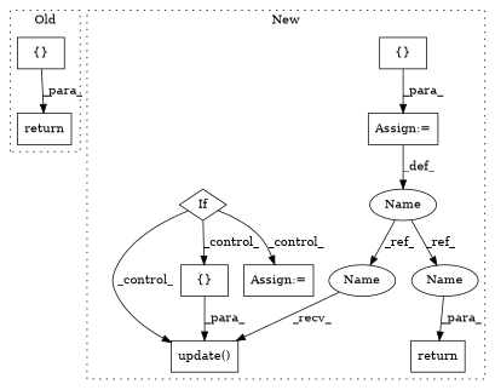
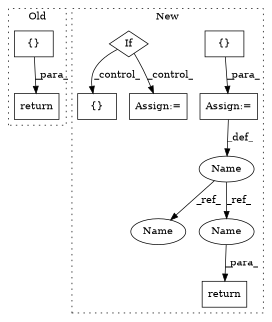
  digraph {
    node [a=95 l="1,1" shape=box]
    n1 [a=93 l=7 label=return s=56]
    n2 [label="{}" s="63,255"]
-   n3 [a=75 l="16,1" label="update()" s="443,520"]
    n4 [a=87 l=8 label=Name s=175 shape=ellipse]
    n5 [a=93 l=7 label=return s=661]
    n6 [label="{}" s="459,519"]
    n7 [a=68 l=3 label="Assign:=" s=183]
    n8 [label="{}" s="186,386"]
    n9 [a=96 l=3 label=If s=392 shape=diamond]
    n10 [a=68 l=3 label="Assign:=" s=419]
    n11 [a=87 l=8 label=Name s=443 shape=ellipse]
    n12 [a=87 l=8 label=Name s=668 shape=ellipse]
    subgraph cluster_1 {
      label=Old
      style=dotted
      n1
      n2
    }
    subgraph cluster_2 {
      label=New
      style=dotted
-     n3
      n4
      n5
      n6
      n7
      n8
      n9
      n10
      n11
      n12
    }
    n2 -> n1 [label=_para_]
    n4 -> n11 [label=_ref_]
    n4 -> n12 [label=_ref_]
-   n6 -> n3 [label=_para_]
    n7 -> n4 [label=_def_]
    n8 -> n7 [label=_para_]
-   n9 -> n3 [label=_control_]
    n9 -> n6 [label=_control_]
    n9 -> n10 [label=_control_]
-   n11 -> n3 [label=_recv_]
    n12 -> n5 [label=_para_]
  }
